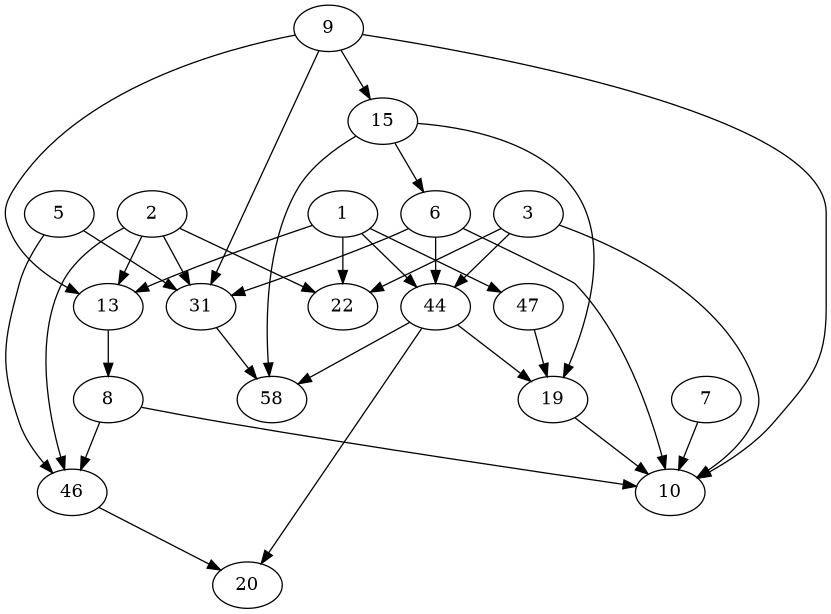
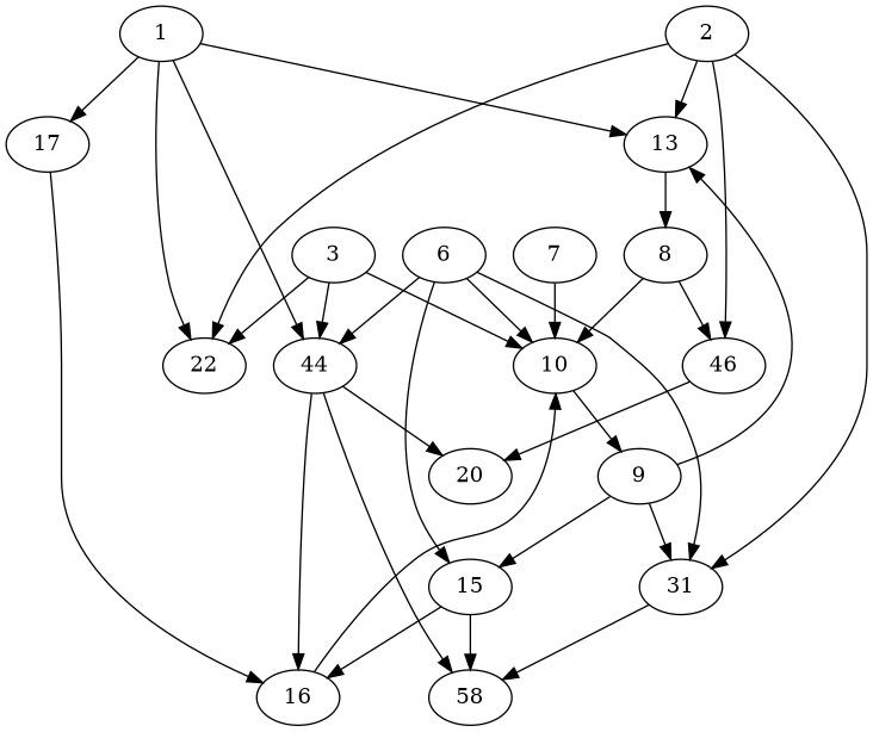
  digraph {
    node [alpha=0.00]
    1 [alpha=0.18 expect_size=22379520]
    n2 [expect_size=12816384 label=22]
    13 [alpha=0.15 expect_size=38680576]
    n4 [alpha=0.12 expect_size=31118336 label=44]
-   17 [alpha=0.10 expect_size=41991168 label=47]
+   17 [alpha=0.10 expect_size=41991168]
    8 [alpha=0.05 expect_size=32241664]
-   19 [alpha=0.01 expect_size=13623296]
+   19 [alpha=0.01 expect_size=13623296 label=16]
    n8 [expect_size=48188416 label=58]
    20 [alpha=0.16 expect_size=44470272]
    10 [alpha=0.05 expect_size=47577088]
    2 [alpha=0.11 expect_size=16695296]
    n12 [alpha=0.15 expect_size=17481728 label=31]
    n13 [alpha=0.20 expect_size=37440512 label=46]
    3 [alpha=0.17 expect_size=9780224]
-   5 [alpha=0.06 expect_size=5261312]
    15 [alpha=0.07 expect_size=23190528]
    6 [alpha=0.02 expect_size=7031808]
    7 [alpha=0.03 expect_size=20656128]
    9 [alpha=0.13 expect_size=45679616]
    1 -> n2
    1 -> 13
    1 -> n4
    1 -> 17
    13 -> 8
    n4 -> 19
    n4 -> n8
    n4 -> 20
    17 -> 19
    8 -> 10
    8 -> n13
    19 -> 10
    2 -> n2
    2 -> 13
    2 -> n12
    2 -> n13
    n12 -> n8
    n13 -> 20
    3 -> n2
    3 -> n4
    3 -> 10
-   5 -> n12
-   5 -> n13
    15 -> 19
    15 -> n8
    6 -> n4
    6 -> 10
    6 -> n12
-   15 -> 6
+   6 -> 15
    7 -> 10
    9 -> 13
-   9 -> 10
+   10 -> 9
    9 -> n12
    9 -> 15
  }
